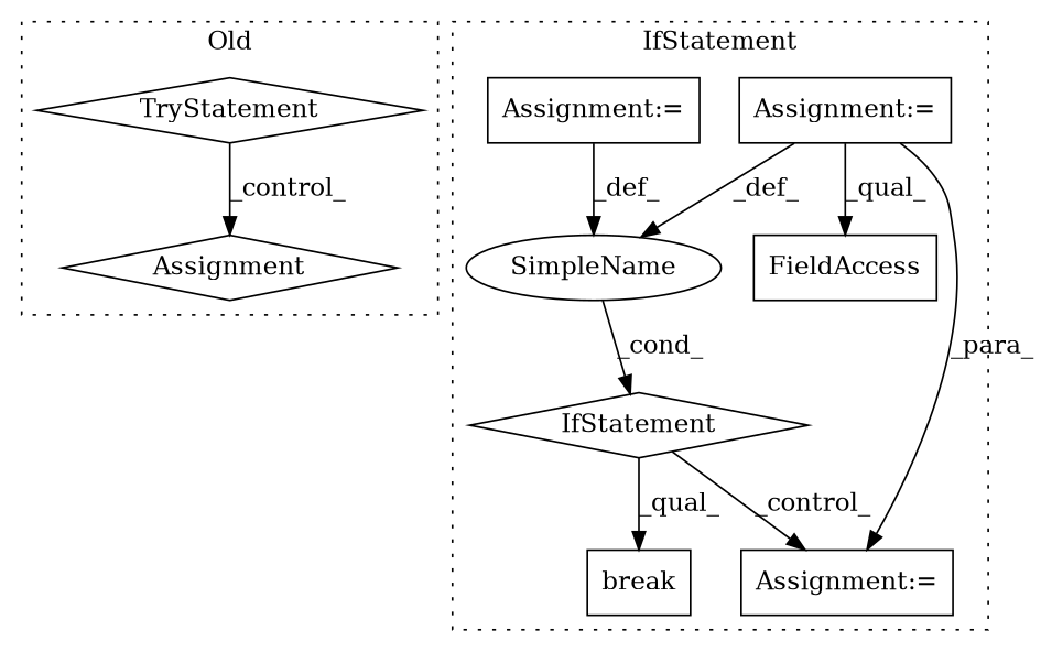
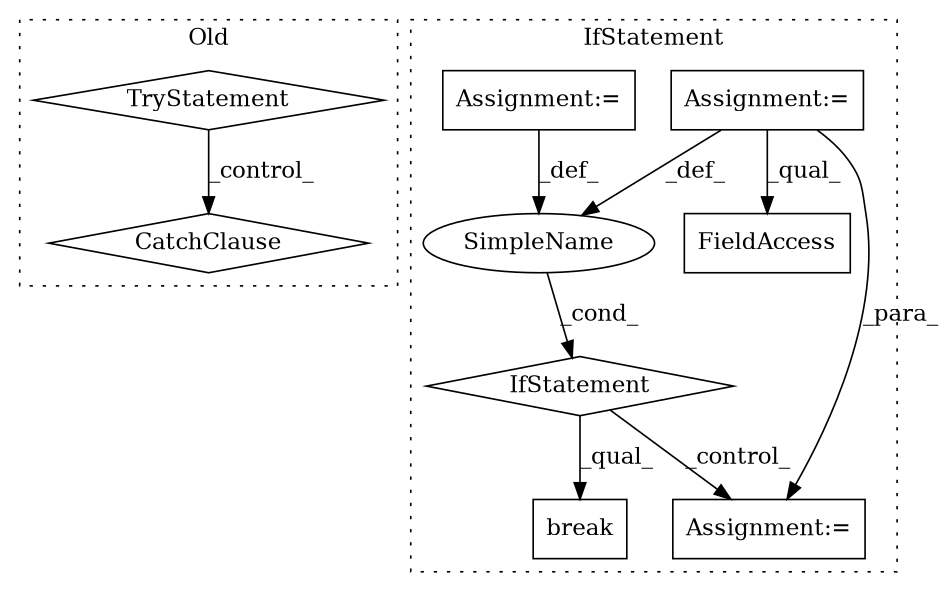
  digraph {
    node [a=7 l=6 shape=box]
    n1 [a=54 l=4 label=TryStatement s=614 shape=diamond]
-   n2 [a=12 l="17,2" label=Assignment s="810,839" shape=diamond]
+   n2 [a=12 l="17,2" label=CatchClause s="810,839" shape=diamond]
    n3 [a=10 label=break s=883]
    n4 [a=25 l="4,2" label=IfStatement s="830,848" shape=diamond]
    n5 [a=42 label=SimpleName shape=ellipse l=""]
    n6 [l="57,2" label="Assignment:=" s="704,818"]
    n7 [a=22 label=FieldAccess s=834]
    n8 [l=2 label="Assignment:=" s=645]
    n9 [l=1 label="Assignment:=" s=869]
    subgraph cluster_1 {
      label=Old
      style=dotted
      n1
      n2
    }
    subgraph cluster_2 {
      label=IfStatement
      style=dotted
      n3
      n4
      n5
      n6
      n7
      n8
      n9
    }
    n1 -> n2 [label=_control_]
    n4 -> n3 [label=_qual_]
    n4 -> n9 [label=_control_]
    n5 -> n4 [label=_cond_]
    n6 -> n5 [label=_def_]
    n6 -> n7 [label=_qual_]
    n6 -> n9 [label=_para_]
    n8 -> n5 [label=_def_]
  }
